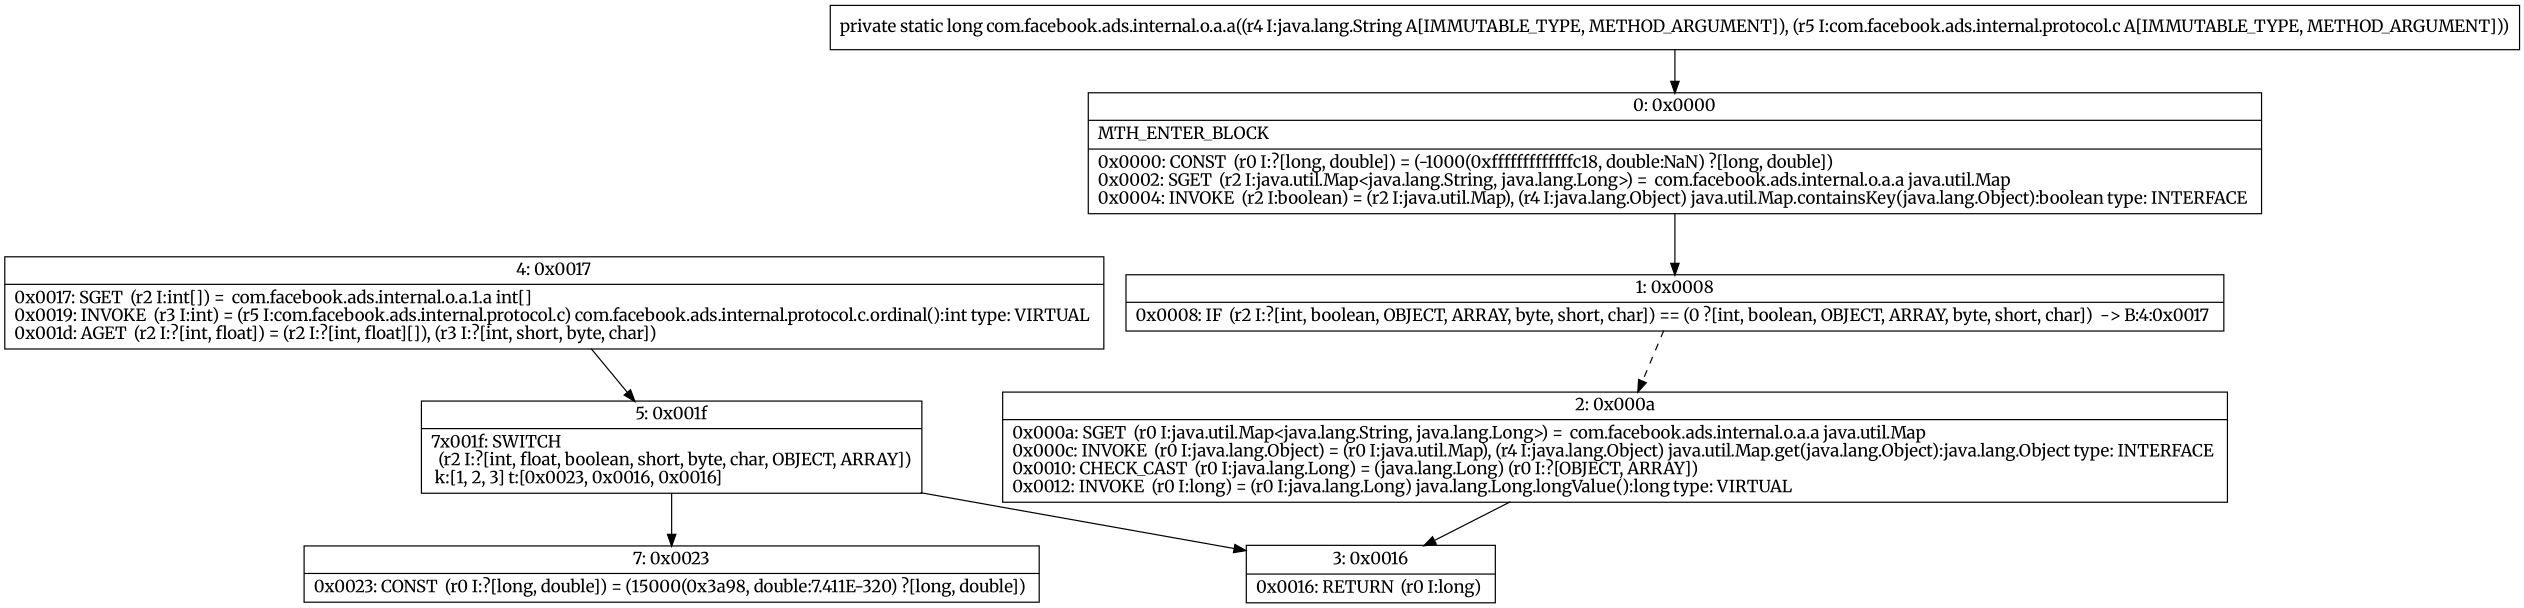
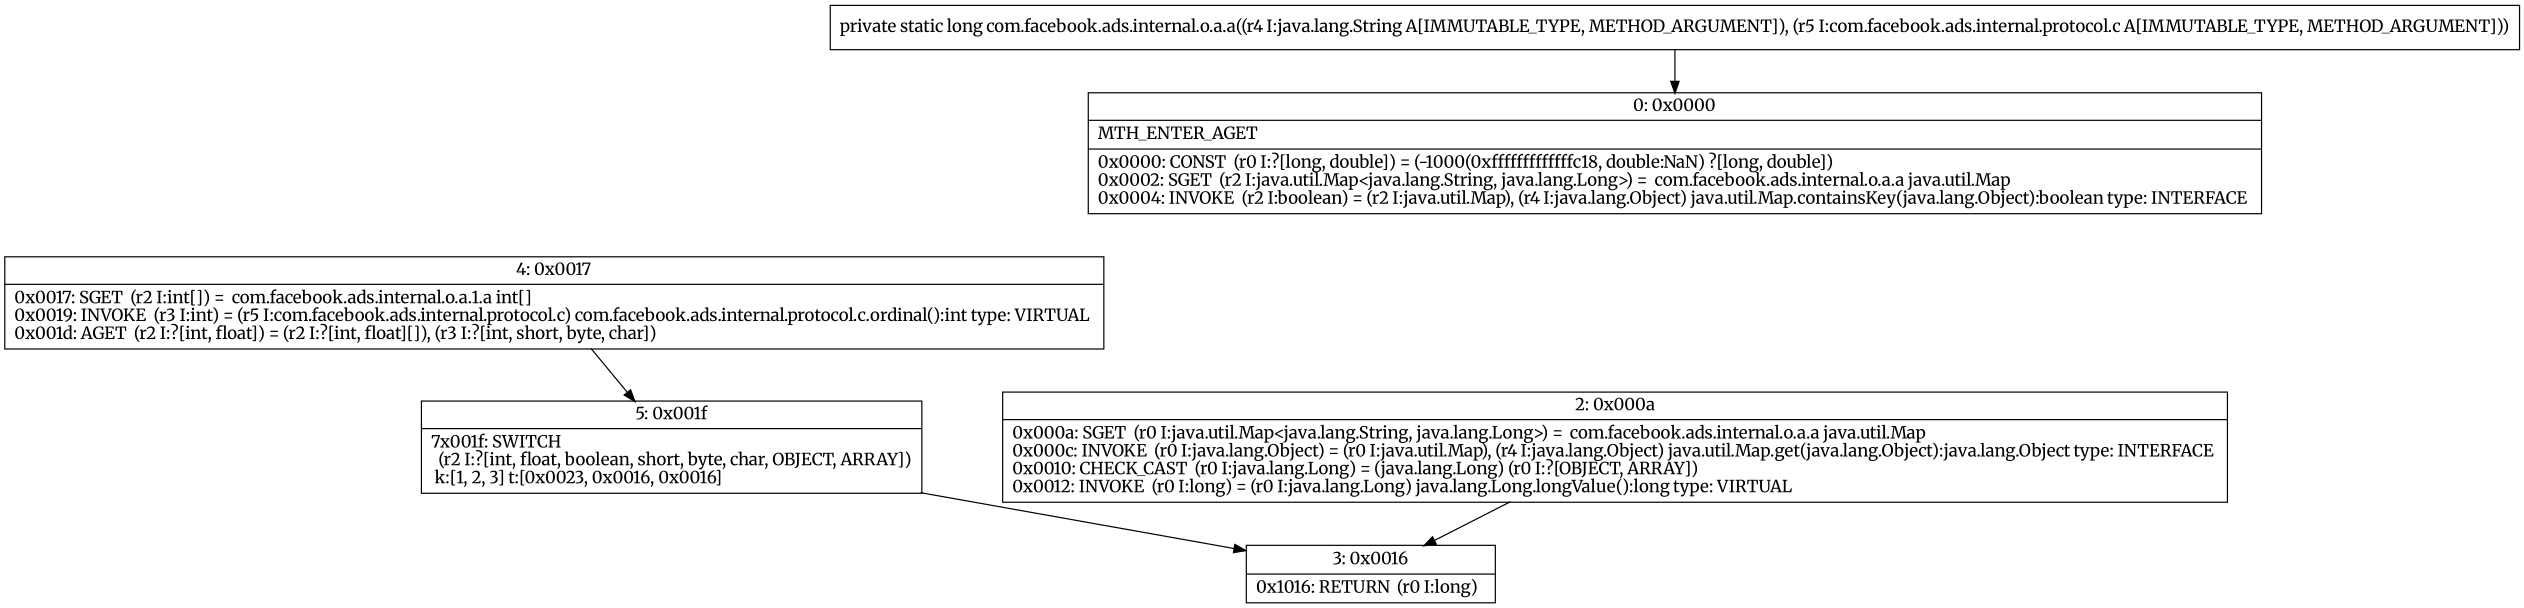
  digraph {
    fontname=Merriweather
    node [fontname=Merriweather shape=record]
    edge [fontname=Merriweather]
-   n1 [label="{0\:\ 0x0000|MTH_ENTER_BLOCK\l|0x0000: CONST  (r0 I:?[long, double]) = (\-1000(0xfffffffffffffc18, double:NaN) ?[long, double]) \l0x0002: SGET  (r2 I:java.util.Map\<java.lang.String, java.lang.Long\>) =  com.facebook.ads.internal.o.a.a java.util.Map \l0x0004: INVOKE  (r2 I:boolean) = (r2 I:java.util.Map), (r4 I:java.lang.Object) java.util.Map.containsKey(java.lang.Object):boolean type: INTERFACE \l}"]
-   n2 [label="{1\:\ 0x0008|0x0008: IF  (r2 I:?[int, boolean, OBJECT, ARRAY, byte, short, char]) == (0 ?[int, boolean, OBJECT, ARRAY, byte, short, char])  \-\> B:4:0x0017 \l}"]
+   n1 [label="{0\:\ 0x0000|MTH_ENTER_AGET\l|0x0000: CONST  (r0 I:?[long, double]) = (\-1000(0xfffffffffffffc18, double:NaN) ?[long, double]) \l0x0002: SGET  (r2 I:java.util.Map\<java.lang.String, java.lang.Long\>) =  com.facebook.ads.internal.o.a.a java.util.Map \l0x0004: INVOKE  (r2 I:boolean) = (r2 I:java.util.Map), (r4 I:java.lang.Object) java.util.Map.containsKey(java.lang.Object):boolean type: INTERFACE \l}"]
    n3 [label="{2\:\ 0x000a|0x000a: SGET  (r0 I:java.util.Map\<java.lang.String, java.lang.Long\>) =  com.facebook.ads.internal.o.a.a java.util.Map \l0x000c: INVOKE  (r0 I:java.lang.Object) = (r0 I:java.util.Map), (r4 I:java.lang.Object) java.util.Map.get(java.lang.Object):java.lang.Object type: INTERFACE \l0x0010: CHECK_CAST  (r0 I:java.lang.Long) = (java.lang.Long) (r0 I:?[OBJECT, ARRAY]) \l0x0012: INVOKE  (r0 I:long) = (r0 I:java.lang.Long) java.lang.Long.longValue():long type: VIRTUAL \l}"]
-   n4 [label="{3\:\ 0x0016|0x0016: RETURN  (r0 I:long) \l}"]
+   n4 [label="{3\:\ 0x0016|0x1016: RETURN  (r0 I:long) \l}"]
    n5 [label="{4\:\ 0x0017|0x0017: SGET  (r2 I:int[]) =  com.facebook.ads.internal.o.a.1.a int[] \l0x0019: INVOKE  (r3 I:int) = (r5 I:com.facebook.ads.internal.protocol.c) com.facebook.ads.internal.protocol.c.ordinal():int type: VIRTUAL \l0x001d: AGET  (r2 I:?[int, float]) = (r2 I:?[int, float][]), (r3 I:?[int, short, byte, char]) \l}"]
    n6 [label="{5\:\ 0x001f|7x001f: SWITCH  \l  (r2 I:?[int, float, boolean, short, byte, char, OBJECT, ARRAY])\l k:[1, 2, 3] t:[0x0023, 0x0016, 0x0016] \l}"]
-   n7 [label="{7\:\ 0x0023|0x0023: CONST  (r0 I:?[long, double]) = (15000(0x3a98, double:7.411E\-320) ?[long, double]) \l}"]
    n8 [label="{private static long com.facebook.ads.internal.o.a.a((r4 I:java.lang.String A[IMMUTABLE_TYPE, METHOD_ARGUMENT]), (r5 I:com.facebook.ads.internal.protocol.c A[IMMUTABLE_TYPE, METHOD_ARGUMENT])) }"]
-   n1 -> n2
-   n2 -> n3 [style=dashed]
    n3 -> n4
    n5 -> n6
    n6 -> n4
-   n6 -> n7
    n8 -> n1
  }
